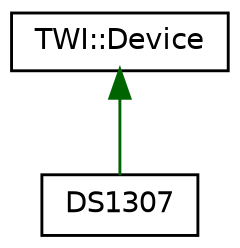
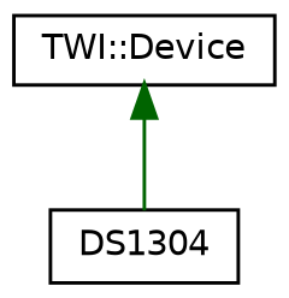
  digraph {
    rankdir=TB
    node [color=black fillcolor=white fontname=Helvetica fontsize=10 shape=record style=filled]
    n1 [height=0.2 label="TWI::Device" width=0.4]
-   n2 [height=0.2 label=DS1307 width=0.4]
+   n2 [height=0.2 label=DS1304 width=0.4]
    n1 -> n2 [color=darkgreen dir=back fontname=Helvetica fontsize=10 labelfontname=Helvetica labelfontsize=10 style=solid]
  }
